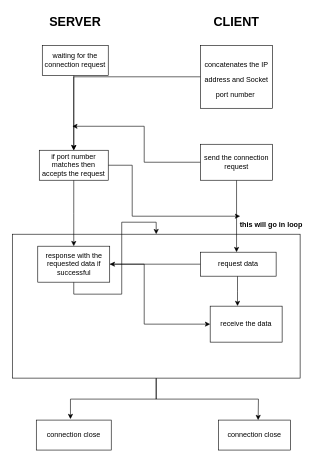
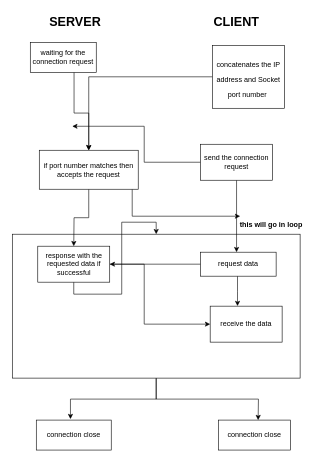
  <mxCell id="0" />
  <mxCell id="1" parent="0" />
  <mxCell id="2" style="edgeStyle=orthogonalEdgeStyle;rounded=0;orthogonalLoop=1;jettySize=auto;html=1;entryX=0.456;entryY=-0.033;entryDx=0;entryDy=0;entryPerimeter=0;fontSize=12;" edge="1" parent="1" source="4" target="25"><mxGeometry relative="1" as="geometry" /></mxCell>
  <mxCell id="3" style="edgeStyle=orthogonalEdgeStyle;rounded=0;orthogonalLoop=1;jettySize=auto;html=1;fontSize=12;" edge="1" parent="1" source="4"><mxGeometry relative="1" as="geometry"><mxPoint x="430" y="700" as="targetPoint" /></mxGeometry></mxCell>
  <mxCell id="4" value="" style="rounded=0;whiteSpace=wrap;html=1;fontSize=12;" vertex="1" parent="1"><mxGeometry x="20" y="390" width="480" height="240" as="geometry" /></mxCell>
  <mxCell id="5" style="edgeStyle=orthogonalEdgeStyle;rounded=0;orthogonalLoop=1;jettySize=auto;html=1;entryX=0.5;entryY=0;entryDx=0;entryDy=0;fontSize=12;" edge="1" parent="1" source="6" target="16"><mxGeometry relative="1" as="geometry"><Array as="points"><mxPoint x="123" y="188" /></Array></mxGeometry></mxCell>
- <mxCell id="6" value="waiting for the connection request" style="rounded=0;whiteSpace=wrap;html=1;" vertex="1" parent="1"><mxGeometry x="70" y="75" width="110" height="50" as="geometry" /></mxCell>
+ <mxCell id="6" value="waiting for the connection request" style="rounded=0;whiteSpace=wrap;html=1;" vertex="1" parent="1"><mxGeometry x="50" y="70" width="110" height="50" as="geometry" /></mxCell>
  <mxCell id="7" value="&lt;b&gt;&lt;font style=&quot;font-size: 21px&quot;&gt;SERVER&lt;/font&gt;&lt;/b&gt;" style="text;html=1;strokeColor=none;fillColor=none;align=center;verticalAlign=middle;whiteSpace=wrap;rounded=0;" vertex="1" parent="1"><mxGeometry x="95" y="20" width="60" height="30" as="geometry" /></mxCell>
  <mxCell id="8" value="&lt;b&gt;CLIENT&lt;/b&gt;" style="text;html=1;strokeColor=none;fillColor=none;align=center;verticalAlign=middle;whiteSpace=wrap;rounded=0;fontSize=21;" vertex="1" parent="1"><mxGeometry x="364" y="20" width="60" height="30" as="geometry" /></mxCell>
  <mxCell id="9" style="edgeStyle=orthogonalEdgeStyle;rounded=0;orthogonalLoop=1;jettySize=auto;html=1;fontSize=12;" edge="1" parent="1" source="10" target="16"><mxGeometry relative="1" as="geometry" /></mxCell>
- <mxCell id="10" value="&lt;font style=&quot;font-size: 12px&quot;&gt;concatenates the IP address and Socket port number&amp;nbsp;&lt;/font&gt;" style="whiteSpace=wrap;html=1;fontSize=21;" vertex="1" parent="1"><mxGeometry x="334" y="75" width="120" height="105" as="geometry" /></mxCell>
+ <mxCell id="10" value="&lt;font style=&quot;font-size: 12px&quot;&gt;concatenates the IP address and Socket port number&amp;nbsp;&lt;/font&gt;" style="whiteSpace=wrap;html=1;fontSize=21;" vertex="1" parent="1"><mxGeometry x="354" y="75" width="120" height="105" as="geometry" /></mxCell>
  <mxCell id="11" style="edgeStyle=orthogonalEdgeStyle;rounded=0;orthogonalLoop=1;jettySize=auto;html=1;fontSize=12;" edge="1" parent="1" source="13"><mxGeometry relative="1" as="geometry"><mxPoint x="120" y="210" as="targetPoint" /><Array as="points"><mxPoint x="240" y="270" /></Array></mxGeometry></mxCell>
  <mxCell id="12" style="edgeStyle=orthogonalEdgeStyle;rounded=0;orthogonalLoop=1;jettySize=auto;html=1;fontSize=12;" edge="1" parent="1" source="13"><mxGeometry relative="1" as="geometry"><mxPoint x="394" y="420" as="targetPoint" /></mxGeometry></mxCell>
  <mxCell id="13" value="send the connection request" style="rounded=0;whiteSpace=wrap;html=1;fontSize=12;" vertex="1" parent="1"><mxGeometry x="334" y="240" width="120" height="60" as="geometry" /></mxCell>
  <mxCell id="14" style="edgeStyle=orthogonalEdgeStyle;rounded=0;orthogonalLoop=1;jettySize=auto;html=1;fontSize=12;" edge="1" parent="1" source="16"><mxGeometry relative="1" as="geometry"><mxPoint x="400" y="360" as="targetPoint" /><Array as="points"><mxPoint x="220" y="275" /><mxPoint x="220" y="360" /></Array></mxGeometry></mxCell>
  <mxCell id="15" style="edgeStyle=orthogonalEdgeStyle;rounded=0;orthogonalLoop=1;jettySize=auto;html=1;fontSize=12;" edge="1" parent="1" source="16"><mxGeometry relative="1" as="geometry"><mxPoint x="122.5" y="410" as="targetPoint" /></mxGeometry></mxCell>
- <mxCell id="16" value="if port number matches then accepts the request" style="rounded=0;whiteSpace=wrap;html=1;fontSize=12;" vertex="1" parent="1"><mxGeometry x="65" y="250" width="115" height="50" as="geometry" /></mxCell>
+ <mxCell id="16" value="if port number matches then accepts the request" style="rounded=0;whiteSpace=wrap;html=1;fontSize=12;" vertex="1" parent="1"><mxGeometry x="65" y="250" width="165" height="65" as="geometry" /></mxCell>
  <mxCell id="17" style="edgeStyle=orthogonalEdgeStyle;rounded=0;orthogonalLoop=1;jettySize=auto;html=1;entryX=1;entryY=0.5;entryDx=0;entryDy=0;fontSize=12;" edge="1" parent="1" source="19" target="22"><mxGeometry relative="1" as="geometry" /></mxCell>
  <mxCell id="18" style="edgeStyle=orthogonalEdgeStyle;rounded=0;orthogonalLoop=1;jettySize=auto;html=1;entryX=0.38;entryY=-0.003;entryDx=0;entryDy=0;entryPerimeter=0;fontSize=12;" edge="1" parent="1" source="19" target="23"><mxGeometry relative="1" as="geometry"><Array as="points"><mxPoint x="396" y="485" /></Array></mxGeometry></mxCell>
  <mxCell id="19" value="request data" style="rounded=0;whiteSpace=wrap;html=1;fontSize=12;" vertex="1" parent="1"><mxGeometry x="334" y="420" width="126" height="40" as="geometry" /></mxCell>
  <mxCell id="20" style="edgeStyle=orthogonalEdgeStyle;rounded=0;orthogonalLoop=1;jettySize=auto;html=1;fontSize=12;" edge="1" parent="1" source="22"><mxGeometry relative="1" as="geometry"><mxPoint x="350" y="540" as="targetPoint" /><Array as="points"><mxPoint x="240" y="440" /><mxPoint x="240" y="540" /></Array></mxGeometry></mxCell>
  <mxCell id="21" style="edgeStyle=orthogonalEdgeStyle;rounded=0;orthogonalLoop=1;jettySize=auto;html=1;entryX=0.5;entryY=0;entryDx=0;entryDy=0;fontSize=12;" edge="1" parent="1" source="22" target="4"><mxGeometry relative="1" as="geometry" /></mxCell>
  <mxCell id="22" value="response with the requested data if successful" style="rounded=0;whiteSpace=wrap;html=1;fontSize=12;" vertex="1" parent="1"><mxGeometry x="62.5" y="410" width="120" height="60" as="geometry" /></mxCell>
  <mxCell id="23" value="receive the data" style="rounded=0;whiteSpace=wrap;html=1;fontSize=12;" vertex="1" parent="1"><mxGeometry x="350" y="510" width="120" height="60" as="geometry" /></mxCell>
  <mxCell id="24" value="&lt;b&gt;&lt;font style=&quot;font-size: 12px&quot;&gt;this will go in loop&lt;/font&gt;&lt;/b&gt;" style="text;html=1;strokeColor=none;fillColor=none;align=center;verticalAlign=middle;whiteSpace=wrap;rounded=0;fontSize=12;" vertex="1" parent="1"><mxGeometry x="394" y="360" width="116" height="30" as="geometry" /></mxCell>
  <mxCell id="25" value="connection close" style="rounded=0;whiteSpace=wrap;html=1;fontSize=12;" vertex="1" parent="1"><mxGeometry x="60" y="700" width="125" height="50" as="geometry" /></mxCell>
  <mxCell id="26" value="connection close" style="rounded=0;whiteSpace=wrap;html=1;fontSize=12;" vertex="1" parent="1"><mxGeometry x="364" y="700" width="120" height="50" as="geometry" /></mxCell>
